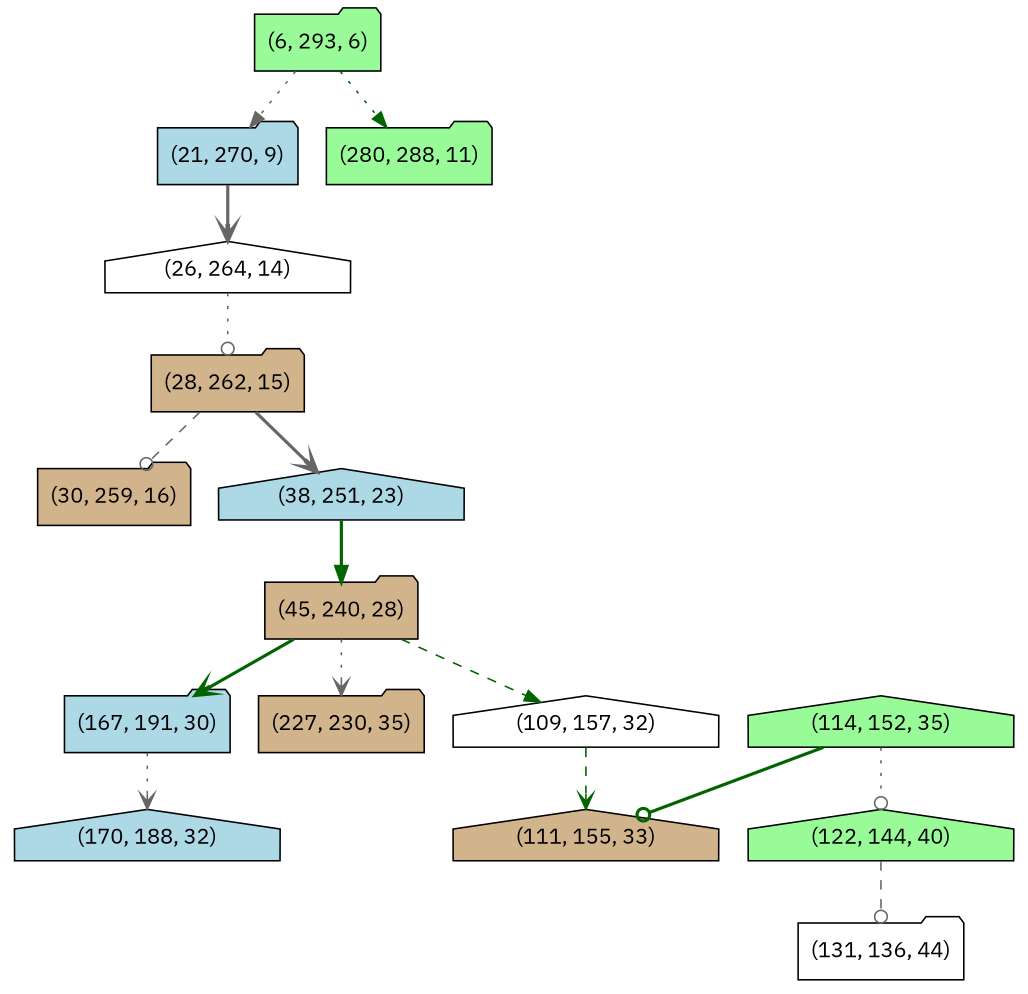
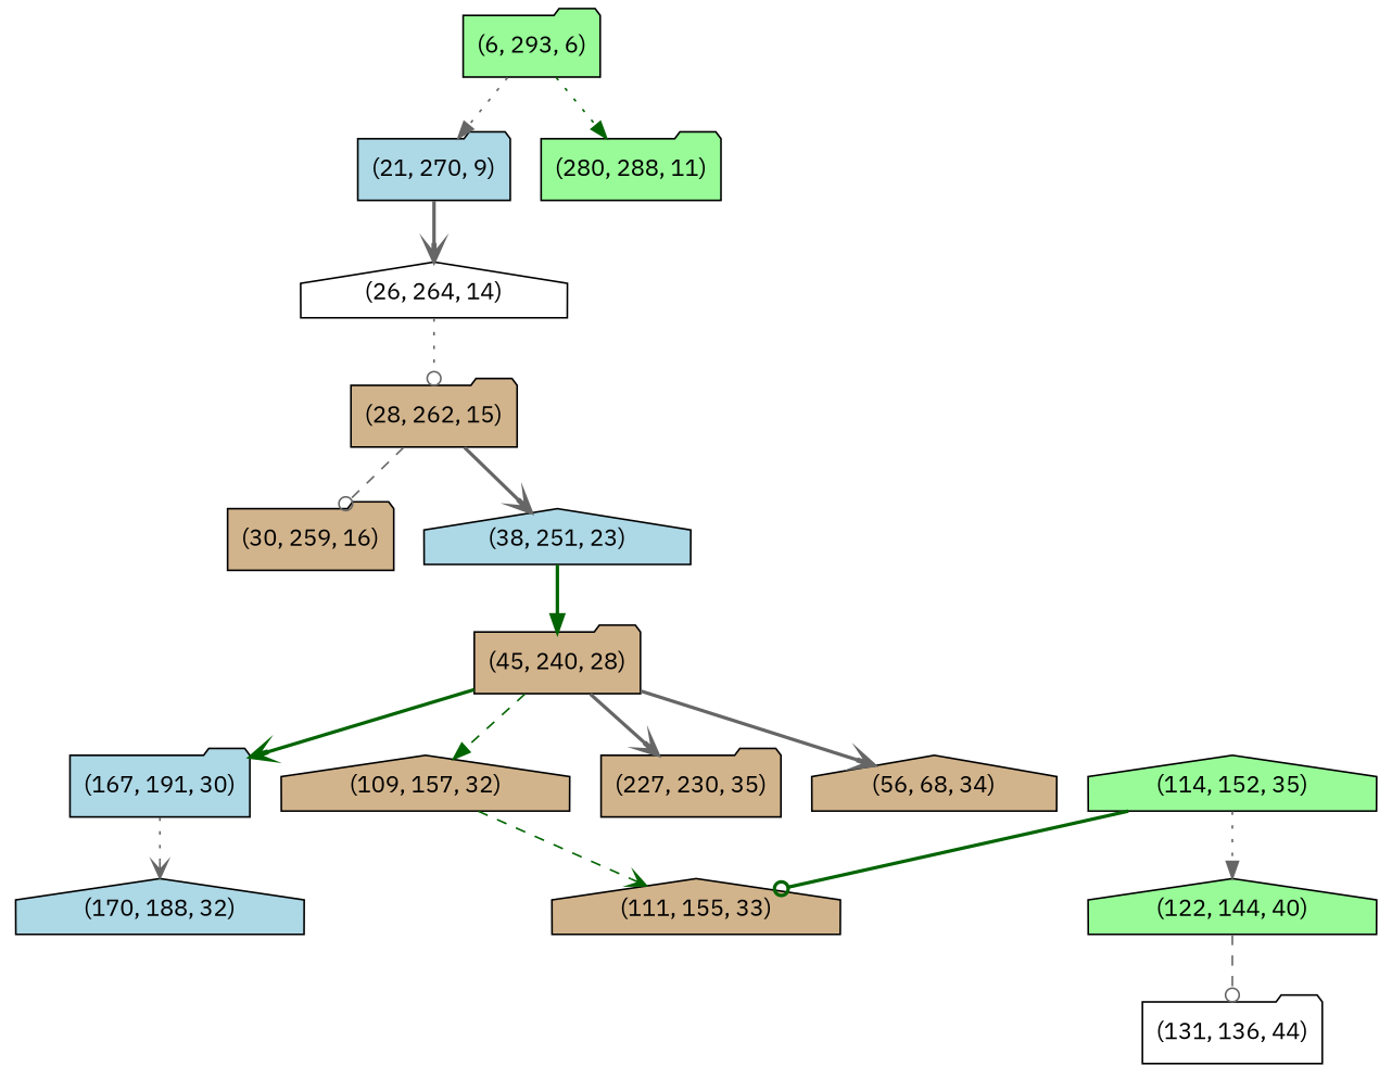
  digraph {
    fontname="IBM Plex Sans"
    node [fillcolor=tan fontname="IBM Plex Sans" shape=folder style=filled]
    edge [arrowhead=vee color=gray40 fontname="IBM Plex Sans" style=dotted]
    "(6, 293, 6)" [fillcolor=palegreen]
    "(21, 270, 9)" [fillcolor=lightblue]
    "(280, 288, 11)" [fillcolor=palegreen]
    "(26, 264, 14)" [fillcolor=white shape=house]
    "(28, 262, 15)"
    "(30, 259, 16)"
    "(38, 251, 23)" [fillcolor=lightblue shape=house]
    "(45, 240, 28)"
-   "(109, 157, 32)" [fillcolor=white shape=house]
+   "(56, 68, 34)" [shape=house]
+   "(109, 157, 32)" [shape=house]
    "(167, 191, 30)" [fillcolor=lightblue]
    "(227, 230, 35)"
    "(111, 155, 33)" [shape=house]
    "(170, 188, 32)" [fillcolor=lightblue shape=house]
    "(114, 152, 35)" [fillcolor=palegreen shape=house]
    "(122, 144, 40)" [fillcolor=palegreen shape=house]
    "(131, 136, 44)" [fillcolor=white]
    "(6, 293, 6)" -> "(21, 270, 9)" [arrowhead=normal]
    "(6, 293, 6)" -> "(280, 288, 11)" [arrowhead=normal color=darkgreen]
    "(21, 270, 9)" -> "(26, 264, 14)" [style=bold]
    "(26, 264, 14)" -> "(28, 262, 15)" [arrowhead=odot]
    "(28, 262, 15)" -> "(30, 259, 16)" [arrowhead=odot style=dashed]
    "(28, 262, 15)" -> "(38, 251, 23)" [style=bold]
    "(38, 251, 23)" -> "(45, 240, 28)" [arrowhead=normal color=darkgreen style=bold]
+   "(45, 240, 28)" -> "(56, 68, 34)" [style=bold]
    "(45, 240, 28)" -> "(109, 157, 32)" [arrowhead=normal color=darkgreen style=dashed]
    "(45, 240, 28)" -> "(167, 191, 30)" [color=darkgreen style=bold]
-   "(45, 240, 28)" -> "(227, 230, 35)"
+   "(45, 240, 28)" -> "(227, 230, 35)" [style=bold]
    "(109, 157, 32)" -> "(111, 155, 33)" [color=darkgreen style=dashed]
    "(167, 191, 30)" -> "(170, 188, 32)"
    "(114, 152, 35)" -> "(111, 155, 33)" [arrowhead=odot color=darkgreen style=bold]
-   "(114, 152, 35)" -> "(122, 144, 40)" [arrowhead=odot]
+   "(114, 152, 35)" -> "(122, 144, 40)" [arrowhead=normal]
    "(122, 144, 40)" -> "(131, 136, 44)" [arrowhead=odot style=dashed]
  }
